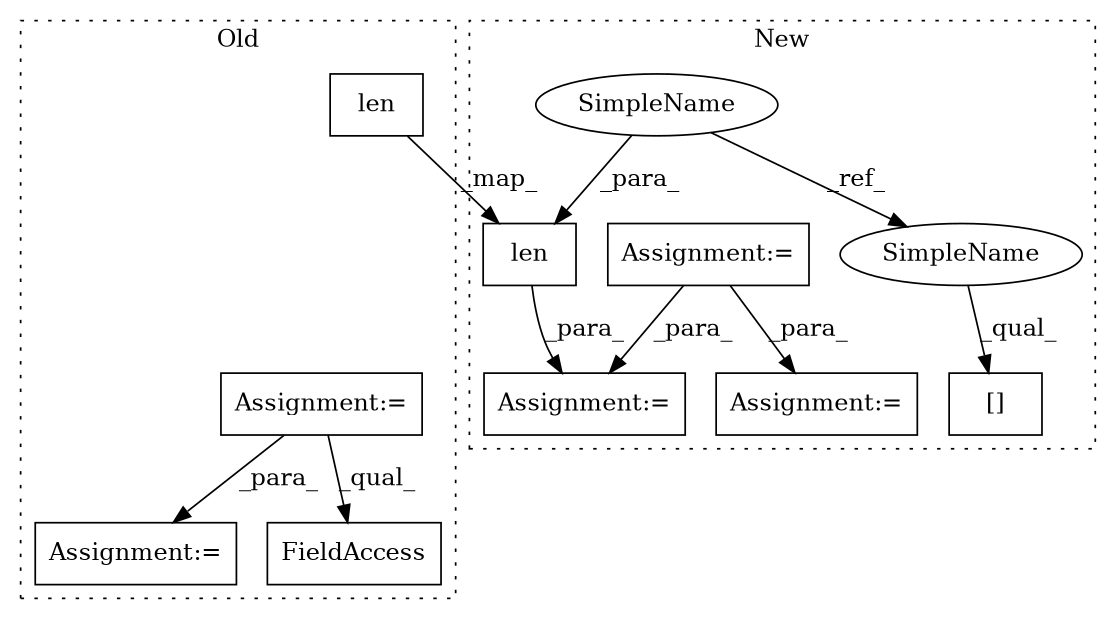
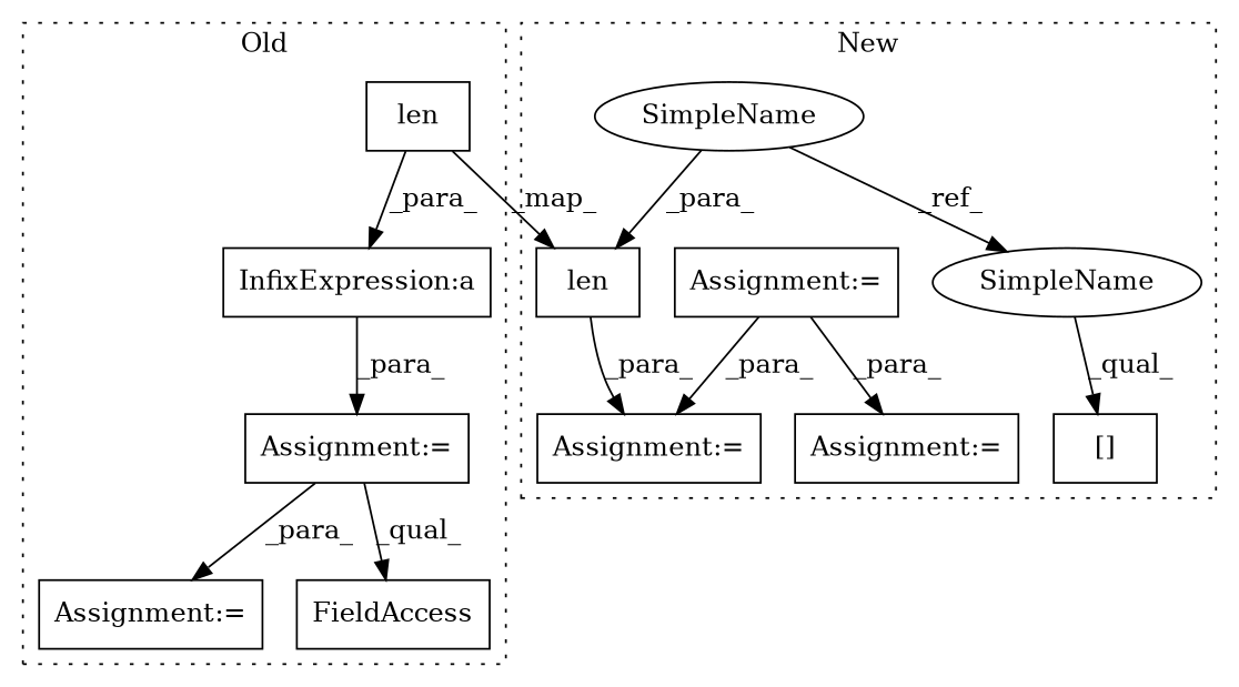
  digraph {
    node [a=7 l=1 shape=box]
    n1 [a=32 l="4,1" label=len s="6988,6998"]
    n2 [label="Assignment:=" s=7081]
+   n3 [a=27 l=3 label="InfixExpression:a" s=6928]
    n4 [label="Assignment:=" s=6924]
    n5 [a=22 l=17 label=FieldAccess s=7082]
    n6 [a=32 l="4,1" label=len s="7114,7124"]
    n7 [label="Assignment:=" s=7526]
    n8 [label="Assignment:=" s=6967]
    n9 [l="65,2" label="Assignment:=" s="7299,7397"]
    n10 [a=42 l=6 label=SimpleName s=5959 shape=ellipse]
    n11 [a=2 l="7,1" label="[]" s="7173,7181"]
    n12 [a=42 l=6 label=SimpleName s=7173 shape=ellipse]
    subgraph cluster_1 {
      label=Old
      style=dotted
      n1
      n2
+     n3
      n4
      n5
    }
    subgraph cluster_2 {
      label=New
      style=dotted
      n6
      n7
      n8
      n9
      n10
      n11
      n12
    }
+   n1 -> n3 [label=_para_]
    n1 -> n6 [label=_map_]
+   n3 -> n4 [label=_para_]
    n4 -> n2 [label=_para_]
    n4 -> n5 [label=_qual_]
    n6 -> n7 [label=_para_]
    n8 -> n7 [label=_para_]
    n8 -> n9 [label=_para_]
    n10 -> n6 [label=_para_]
    n10 -> n12 [label=_ref_]
    n12 -> n11 [label=_qual_]
  }
